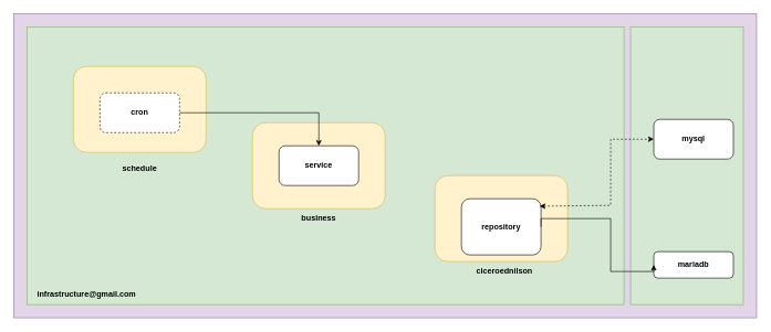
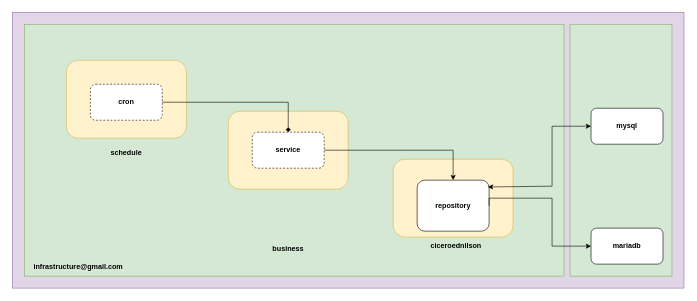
  <mxCell id="0" />
  <mxCell id="1" parent="0" />
  <mxCell id="2" value="" style="rounded=0;whiteSpace=wrap;html=1;fillColor=#e1d5e7;strokeColor=#9673a6;" vertex="1" parent="1"><mxGeometry x="20" y="20" width="1120" height="460" as="geometry" /></mxCell>
  <mxCell id="3" value="" style="rounded=0;whiteSpace=wrap;html=1;fillColor=#d5e8d4;strokeColor=#82b366;" vertex="1" parent="1"><mxGeometry x="40" y="40" width="900" height="420" as="geometry" /></mxCell>
  <mxCell id="4" value="" style="rounded=1;whiteSpace=wrap;html=1;fillColor=#fff2cc;strokeColor=#d6b656;" vertex="1" parent="1"><mxGeometry x="655" y="265" width="200" height="130" as="geometry" /></mxCell>
  <mxCell id="5" value="" style="rounded=1;whiteSpace=wrap;html=1;fillColor=#fff2cc;strokeColor=#d6b656;" vertex="1" parent="1"><mxGeometry x="380" y="185" width="200" height="130" as="geometry" /></mxCell>
  <mxCell id="6" value="" style="rounded=1;whiteSpace=wrap;html=1;fillColor=#fff2cc;strokeColor=#d6b656;" vertex="1" parent="1"><mxGeometry x="110" y="100" width="200" height="130" as="geometry" /></mxCell>
  <mxCell id="7" value="cron" style="rounded=1;whiteSpace=wrap;html=1;fontStyle=1;dashed=1;" vertex="1" parent="1"><mxGeometry x="150" y="140" width="120" height="60" as="geometry" /></mxCell>
- <mxCell id="8" value="service" style="rounded=1;whiteSpace=wrap;html=1;strokeColor=default;align=center;verticalAlign=middle;fontFamily=Helvetica;fontSize=12;fontColor=default;fillColor=default;fontStyle=1" vertex="1" parent="1"><mxGeometry x="420" y="220" width="120" height="60" as="geometry" /></mxCell>
+ <mxCell id="8" value="service" style="rounded=1;whiteSpace=wrap;html=1;strokeColor=default;align=center;verticalAlign=middle;fontFamily=Helvetica;fontSize=12;fontColor=default;fillColor=default;fontStyle=1;dashed=1;" vertex="1" parent="1"><mxGeometry x="420" y="220" width="120" height="60" as="geometry" /></mxCell>
  <mxCell id="9" value="repository" style="rounded=1;whiteSpace=wrap;html=1;strokeColor=default;align=center;verticalAlign=middle;fontFamily=Helvetica;fontSize=12;fontColor=default;fillColor=default;fontStyle=1" vertex="1" parent="1"><mxGeometry x="695" y="300" width="120" height="85" as="geometry" /></mxCell>
- <mxCell id="10" value="" style="endArrow=classic;html=1;rounded=0;exitX=1;exitY=0.5;exitDx=0;exitDy=0;entryX=0.5;entryY=0;entryDx=0;entryDy=0;" edge="1" parent="1" source="7" target="8"><mxGeometry width="50" height="50" relative="1" as="geometry"><mxPoint x="360" y="170" as="sourcePoint" /><mxPoint x="410" y="120" as="targetPoint" /><Array as="points"><mxPoint x="480" y="170" /></Array></mxGeometry></mxCell>
+ <mxCell id="10" value="" style="endArrow=diamond;html=1;rounded=0;exitX=1;exitY=0.5;exitDx=0;exitDy=0;entryX=0.5;entryY=0;entryDx=0;entryDy=0;" edge="1" parent="1" source="7" target="8"><mxGeometry width="50" height="50" relative="1" as="geometry"><mxPoint x="360" y="170" as="sourcePoint" /><mxPoint x="410" y="120" as="targetPoint" /><Array as="points"><mxPoint x="480" y="170" /></Array></mxGeometry></mxCell>
+ <mxCell id="11" value="" style="endArrow=classic;html=1;rounded=0;entryX=0.5;entryY=0;entryDx=0;entryDy=0;exitX=1;exitY=0.5;exitDx=0;exitDy=0;" edge="1" parent="1" source="8" target="9"><mxGeometry width="50" height="50" relative="1" as="geometry"><mxPoint x="460" y="370" as="sourcePoint" /><mxPoint x="510" y="320" as="targetPoint" /><Array as="points"><mxPoint x="755" y="250" /></Array></mxGeometry></mxCell>
  <mxCell id="12" value="schedule" style="text;html=1;align=center;verticalAlign=middle;whiteSpace=wrap;rounded=0;fontStyle=1;fontFamily=Helvetica;fontSize=12;fontColor=default;" vertex="1" parent="1"><mxGeometry x="180" y="240" width="60" height="30" as="geometry" /></mxCell>
- <mxCell id="13" value="business" style="text;html=1;align=center;verticalAlign=middle;whiteSpace=wrap;rounded=0;fontStyle=1;fontFamily=Helvetica;fontSize=12;fontColor=default;" vertex="1" parent="1"><mxGeometry x="450" y="315" width="60" height="30" as="geometry" /></mxCell>
+ <mxCell id="13" value="business" style="text;html=1;align=center;verticalAlign=middle;whiteSpace=wrap;rounded=0;fontStyle=1;fontFamily=Helvetica;fontSize=12;fontColor=default;" vertex="1" parent="1"><mxGeometry x="450" y="400" width="60" height="30" as="geometry" /></mxCell>
  <mxCell id="14" value="ciceroednilson" style="text;html=1;align=center;verticalAlign=middle;whiteSpace=wrap;rounded=0;fontStyle=1;fontFamily=Helvetica;fontSize=12;fontColor=default;" vertex="1" parent="1"><mxGeometry x="720" y="395" width="80" height="30" as="geometry" /></mxCell>
  <mxCell id="15" value="" style="rounded=0;whiteSpace=wrap;html=1;fillColor=#d5e8d4;strokeColor=#82b366;" vertex="1" parent="1"><mxGeometry x="950" y="40" width="170" height="420" as="geometry" /></mxCell>
  <mxCell id="16" value="mysql" style="rounded=1;whiteSpace=wrap;html=1;strokeColor=default;align=center;verticalAlign=middle;fontFamily=Helvetica;fontSize=12;fontColor=default;fillColor=default;fontStyle=1" vertex="1" parent="1"><mxGeometry x="985" y="180" width="120" height="60" as="geometry" /></mxCell>
- <mxCell id="17" value="mariadb" style="rounded=1;whiteSpace=wrap;html=1;strokeColor=default;align=center;verticalAlign=middle;fontFamily=Helvetica;fontSize=12;fontColor=default;fillColor=default;fontStyle=1" vertex="1" parent="1"><mxGeometry x="985" y="380" width="120" height="40" as="geometry" /></mxCell>
- <mxCell id="18" value="" style="endArrow=classic;startArrow=classic;html=1;rounded=0;exitX=0.983;exitY=0.133;exitDx=0;exitDy=0;exitPerimeter=0;entryX=0;entryY=0.5;entryDx=0;entryDy=0;dashed=1;" edge="1" parent="1" source="9" target="16"><mxGeometry width="50" height="50" relative="1" as="geometry"><mxPoint x="855" y="345" as="sourcePoint" /><mxPoint x="985" y="103.95" as="targetPoint" /><Array as="points"><mxPoint x="920" y="310" /><mxPoint x="920" y="210" /></Array></mxGeometry></mxCell>
+ <mxCell id="17" value="mariadb" style="rounded=1;whiteSpace=wrap;html=1;strokeColor=default;align=center;verticalAlign=middle;fontFamily=Helvetica;fontSize=12;fontColor=default;fillColor=default;fontStyle=1" vertex="1" parent="1"><mxGeometry x="985" y="380" width="120" height="60" as="geometry" /></mxCell>
+ <mxCell id="18" value="" style="endArrow=classic;startArrow=classic;html=1;rounded=0;exitX=0.983;exitY=0.133;exitDx=0;exitDy=0;exitPerimeter=0;entryX=0;entryY=0.5;entryDx=0;entryDy=0;" edge="1" parent="1" source="9" target="16"><mxGeometry width="50" height="50" relative="1" as="geometry"><mxPoint x="855" y="345" as="sourcePoint" /><mxPoint x="985" y="103.95" as="targetPoint" /><Array as="points"><mxPoint x="920" y="310" /><mxPoint x="920" y="210" /></Array></mxGeometry></mxCell>
  <mxCell id="19" style="edgeStyle=orthogonalEdgeStyle;rounded=0;orthogonalLoop=1;jettySize=auto;html=1;entryX=0;entryY=0.5;entryDx=0;entryDy=0;exitX=1;exitY=0.5;exitDx=0;exitDy=0;" edge="1" parent="1" source="9" target="17"><mxGeometry relative="1" as="geometry"><Array as="points"><mxPoint x="920" y="330" /><mxPoint x="920" y="410" /></Array></mxGeometry></mxCell>
  <mxCell id="20" value="infrastructure@gmail.com" style="text;html=1;align=center;verticalAlign=middle;whiteSpace=wrap;rounded=0;fontStyle=1" vertex="1" parent="1"><mxGeometry x="100" y="430" width="60" height="30" as="geometry" /></mxCell>
